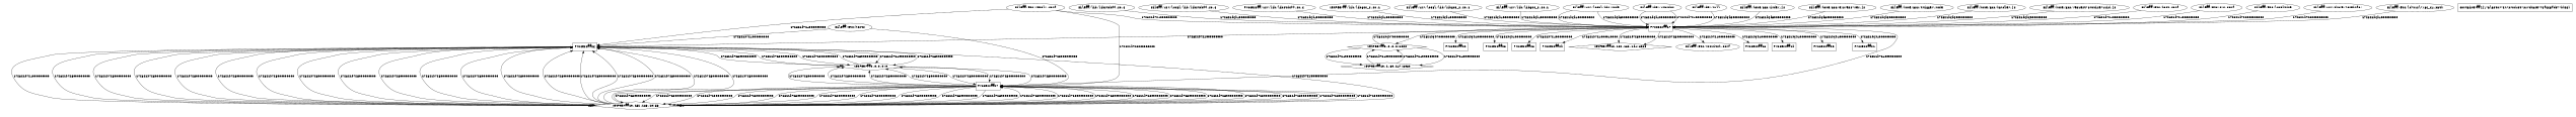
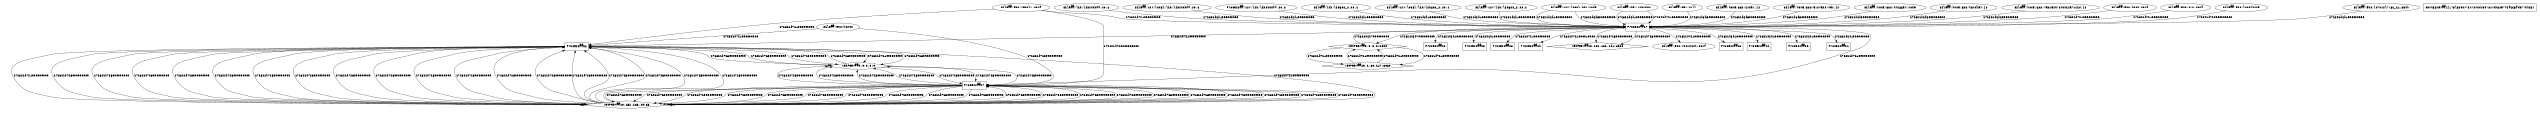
  digraph {
    fontname="DejaVu Sans Mono"
    node [fontname="DejaVu Sans Mono" shape=ellipse]
    edge [fontname="DejaVu Sans Mono"]
    "Process##17" [shape=box]
    "File##/etc/ld-musl-x86_64.path"
    "Process##18" [shape=box]
    "Process##19" [shape=box]
    "Process##20" [shape=box]
    "Process##21" [shape=box]
    "Process##22" [shape=box]
    "Process##23" [shape=box]
    "NetPeer##0.0.0.0:3000" [shape=diamond]
    "Process##26" [shape=box]
    "Process##27" [shape=box]
    "Process##28" [shape=box]
    "Process##29" [shape=box]
    "NetPeer##10.152.183.194:8080" [shape=diamond]
    "File##/etc/nsswitch.conf"
    "NetPeer##10.1.80.247:8080" [shape=diamond]
    "NetPeer##0.0.0.0:0" [shape=diamond]
    "NetPeer##10.152.183.10:53" [shape=diamond]
    "File##/lib/libstdc++.so.6"
    "File##/usr/local/lib/libstdc++.so.6"
    n21 [label="Process##/usr/lib/libstdc++.so.6"]
-   "File##/lib/libgcc_s.so.1" [label="NetPeer##/lib/libgcc_s.so.1"]
+   "File##/lib/libgcc_s.so.1"
    "File##/usr/local/lib/libgcc_s.so.1"
    "File##/usr/lib/libgcc_s.so.1"
    "File##/usr/local/bin/node"
    "File##/dev/urandom"
    "File##/dev/null"
    "File##/home/app/index.js"
    "File##/home/app/express-new.js"
    "File##/home/app/trigger.node"
    "File##/home/app/handler.js"
    "File##/home/app/request-promise-uuid.js"
    "File##/etc/resolv.conf"
    "File##/etc/host.conf"
    "File##/etc/svc.conf"
    "File##/etc/localtime"
-   "File##/usr/share/zoneinfo/"
    "File##/etc/hosts"
    "Container##zjy-alastor-2n-product-purchase-76f665fdc7-bh26k" [shape=box]
    "Process##17" -> "Process##18" [label=1728219694000000000]
    "Process##17" -> "Process##19" [label=1728219694000000000]
    "Process##17" -> "Process##20" [label=1728219694000000000]
    "Process##17" -> "Process##21" [label=1728219694000000000]
    "Process##17" -> "Process##22" [label=1728219694000000000]
    "Process##17" -> "Process##23" [label=1728219694000000000]
    "Process##17" -> "NetPeer##0.0.0.0:3000" [label=1728219697000000000]
    "Process##17" -> "Process##26" [label=1728219724000000000]
    "Process##17" -> "Process##27" [label=1728219724000000000]
    "Process##17" -> "Process##28" [label=1728219724000000000]
    "Process##17" -> "Process##29" [label=1728219724000040000]
    "Process##17" -> "NetPeer##10.152.183.194:8080" [label=1728219725000000000]
    "Process##17" -> "NetPeer##10.152.183.194:8080" [label=1728219725000000000]
    "Process##17" -> "File##/etc/nsswitch.conf" [label=1728219724000000000]
    "File##/etc/ld-musl-x86_64.path" -> "Process##17" [label=1728219694000000000]
    "NetPeer##0.0.0.0:3000" -> "Process##17" [label=1728219697000000000]
    "NetPeer##0.0.0.0:3000" -> "NetPeer##10.1.80.247:8080" [label=1728219724000000000]
    "NetPeer##0.0.0.0:3000" -> "NetPeer##10.1.80.247:8080" [label=1728219724000000000]
    "Process##26" -> "NetPeer##0.0.0.0:0" [label=1728219724000000000]
    "Process##26" -> "NetPeer##0.0.0.0:0" [label=1728219725000000000]
    "Process##26" -> "NetPeer##0.0.0.0:0" [label=1728219725000000000]
    "Process##26" -> "NetPeer##0.0.0.0:0" [label=1728219725000000000]
    "Process##26" -> "NetPeer##0.0.0.0:0" [label=1728219725000000000]
    "Process##26" -> "NetPeer##10.152.183.10:53" [label=1728219724000000000]
    "Process##26" -> "NetPeer##10.152.183.10:53" [label=1728219724000000000]
    "Process##26" -> "NetPeer##10.152.183.10:53" [label=1728219725000000000]
    "Process##26" -> "NetPeer##10.152.183.10:53" [label=1728219725000000000]
    "Process##26" -> "NetPeer##10.152.183.10:53" [label=1728219725000000000]
    "Process##26" -> "NetPeer##10.152.183.10:53" [label=1728219725000000000]
    "Process##26" -> "NetPeer##10.152.183.10:53" [label=1728219725000000000]
    "Process##26" -> "NetPeer##10.152.183.10:53" [label=1728219725000000000]
    "Process##26" -> "NetPeer##10.152.183.10:53" [label=1728219725000000000]
    "Process##26" -> "NetPeer##10.152.183.10:53" [label=1728219725000000000]
    "Process##27" -> "NetPeer##0.0.0.0:0" [label=1728219725000000000]
    "Process##27" -> "NetPeer##0.0.0.0:0" [label=1728219725000000000]
    "Process##27" -> "NetPeer##0.0.0.0:0" [label=1728219725000000000]
    "Process##27" -> "NetPeer##0.0.0.0:0" [label=1728219725000000000]
    "Process##27" -> "NetPeer##0.0.0.0:0" [label=1728219725000000000]
    "Process##27" -> "NetPeer##10.152.183.10:53" [label=1728219725000000000]
    "Process##27" -> "NetPeer##10.152.183.10:53" [label=1728219725000000000]
    "Process##27" -> "NetPeer##10.152.183.10:53" [label=1728219725000000000]
    "Process##27" -> "NetPeer##10.152.183.10:53" [label=1728219725000000000]
    "Process##27" -> "NetPeer##10.152.183.10:53" [label=1728219725000000000]
    "Process##27" -> "NetPeer##10.152.183.10:53" [label=1728219725000000000]
    "Process##27" -> "NetPeer##10.152.183.10:53" [label=1728219725000000000]
    "Process##27" -> "NetPeer##10.152.183.10:53" [label=1728219725000000000]
    "Process##27" -> "NetPeer##10.152.183.10:53" [label=1728219725000000000]
    "Process##27" -> "NetPeer##10.152.183.10:53" [label=1728219725000000000]
    "NetPeer##10.1.80.247:8080" -> "NetPeer##0.0.0.0:3000" [label=1728219724000000000]
    "NetPeer##10.1.80.247:8080" -> "NetPeer##0.0.0.0:3000" [label=1728219724000000000]
    "NetPeer##0.0.0.0:0" -> "Process##26" [label=1728219725000000000]
    "NetPeer##0.0.0.0:0" -> "Process##27" [label=1728219725000000000]
    "NetPeer##0.0.0.0:0" -> "Process##27" [label=1728219725000000000]
    "NetPeer##10.152.183.10:53" -> "Process##26" [label=1728219725000000000]
    "NetPeer##10.152.183.10:53" -> "Process##26" [label=1728219725000000000]
    "NetPeer##10.152.183.10:53" -> "Process##26" [label=1728219725000000000]
    "NetPeer##10.152.183.10:53" -> "Process##26" [label=1728219725000000000]
    "NetPeer##10.152.183.10:53" -> "Process##26" [label=1728219725000000000]
    "NetPeer##10.152.183.10:53" -> "Process##26" [label=1728219725000000000]
    "NetPeer##10.152.183.10:53" -> "Process##26" [label=1728219725000000000]
    "NetPeer##10.152.183.10:53" -> "Process##26" [label=1728219725000000000]
    "NetPeer##10.152.183.10:53" -> "Process##26" [label=1728219725000000000]
    "NetPeer##10.152.183.10:53" -> "Process##26" [label=1728219725000000000]
    "NetPeer##10.152.183.10:53" -> "Process##27" [label=1728219725000000000]
    "NetPeer##10.152.183.10:53" -> "Process##27" [label=1728219725000000000]
    "NetPeer##10.152.183.10:53" -> "Process##27" [label=1728219725000000000]
    "NetPeer##10.152.183.10:53" -> "Process##27" [label=1728219725000000000]
    "NetPeer##10.152.183.10:53" -> "Process##27" [label=1728219725000000000]
    "NetPeer##10.152.183.10:53" -> "Process##27" [label=1728219725000000000]
    "NetPeer##10.152.183.10:53" -> "Process##27" [label=1728219725000000000]
    "NetPeer##10.152.183.10:53" -> "Process##27" [label=1728219725000000000]
    "NetPeer##10.152.183.10:53" -> "Process##27" [label=1728219725000000000]
    "NetPeer##10.152.183.10:53" -> "Process##27" [label=1728219725000000000]
    "File##/lib/libstdc++.so.6" -> "Process##17" [label=1728219694000000000]
    "File##/usr/local/lib/libstdc++.so.6" -> "Process##17" [label=1728219694000000000]
    n21 -> "Process##17" [label=1728219694000000000]
    "File##/lib/libgcc_s.so.1" -> "Process##17" [label=1728219694000000000]
    "File##/usr/local/lib/libgcc_s.so.1" -> "Process##17" [label=1728219694000000000]
    "File##/usr/lib/libgcc_s.so.1" -> "Process##17" [label=1728219694000000000]
    "File##/usr/local/bin/node" -> "Process##17" [label=1728219694000000000]
    "File##/usr/local/bin/node" -> "Process##17" [label=1728219695000000000]
    "File##/dev/urandom" -> "Process##17" [label=1728219694000000000]
    "File##/dev/urandom" -> "Process##17" [label=1728219724000000000]
    "File##/dev/null" -> "Process##17" [label=1728219695000000000]
    "File##/home/app/index.js" -> "Process##17" [label=1728219695000000000]
    "File##/home/app/express-new.js" -> "Process##17" [label=1728219695000000000]
    "File##/home/app/trigger.node" -> "Process##17" [label=1728219695000000000]
    "File##/home/app/handler.js" -> "Process##17" [label=1728219696000000000]
    "File##/home/app/request-promise-uuid.js" -> "Process##17" [label=1728219696000000000]
    "File##/etc/resolv.conf" -> "Process##17" [label=1728219724000000000]
    "File##/etc/resolv.conf" -> "Process##26" [label=1728219724000000000]
    "File##/etc/resolv.conf" -> "Process##27" [label=1728219725000000000]
    "File##/etc/host.conf" -> "Process##17" [label=1728219724000000000]
    "File##/etc/svc.conf" -> "Process##17" [label=1728219724000000000]
    "File##/etc/localtime" -> "Process##17" [label=1728219725000000000]
-   "File##/usr/share/zoneinfo/" -> "Process##17" [label=1728219725000000000]
    "File##/etc/hosts" -> "Process##26" [label=1728219724000000000]
    "File##/etc/hosts" -> "Process##27" [label=1728219725000000000]
  }
